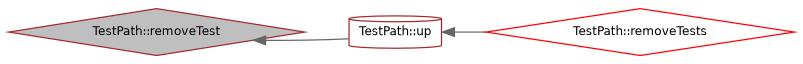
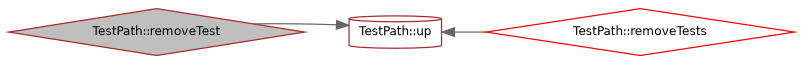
  digraph {
    rankdir=LR
    node [color=brown fillcolor=white fontname=Helvetica fontsize=10 shape=diamond style=filled]
    edge [color=gray40 dir=back fontname=Helvetica fontsize=10 labelfontname=Helvetica labelfontsize=10 style=solid]
    n1 [fillcolor=grey75 fontcolor=black height=0.2 label="TestPath::removeTest" width=0.4]
    n2 [height=0.2 label="TestPath::up" shape=cylinder width=0.4]
    n3 [color=red height=0.2 label="TestPath::removeTests" width=0.4]
-   n1 -> n2
+   n2 -> n1
    n2 -> n3
  }
